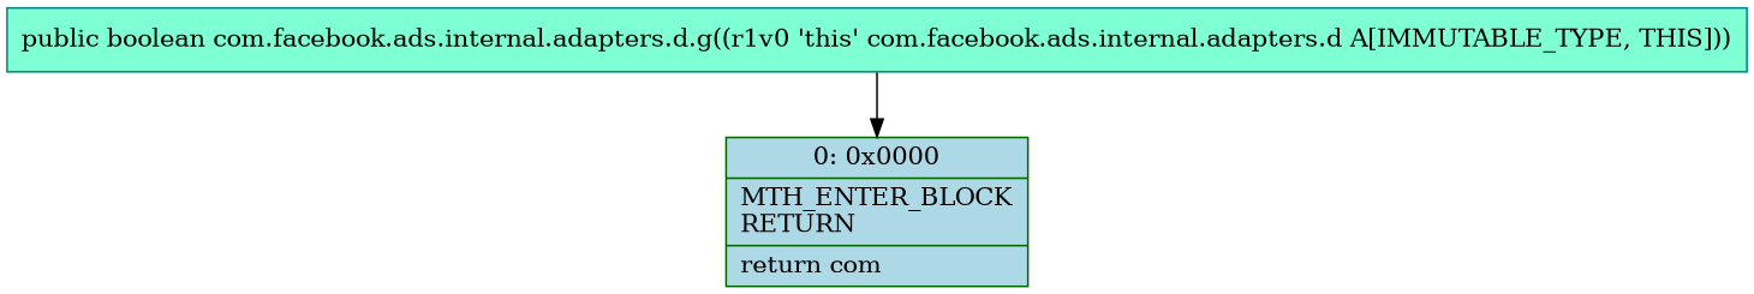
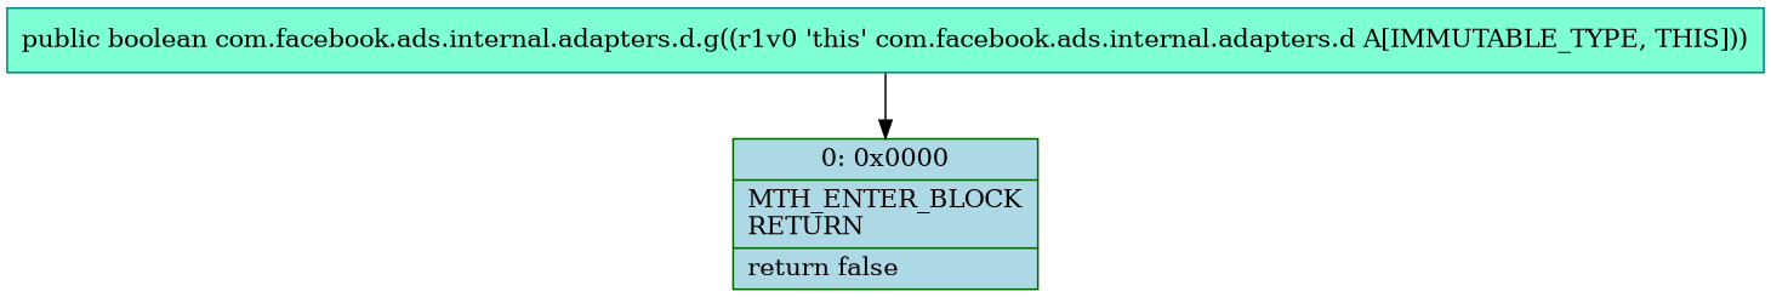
  digraph {
    node [shape=record style=filled]
-   n1 [label="{0\:\ 0x0000|MTH_ENTER_BLOCK\lRETURN\l|return com\l}" fillcolor=lightblue color=darkgreen]
+   n1 [label="{0\:\ 0x0000|MTH_ENTER_BLOCK\lRETURN\l|return false\l}" fillcolor=lightblue color=darkgreen]
    n2 [label="{public boolean com.facebook.ads.internal.adapters.d.g((r1v0 'this' com.facebook.ads.internal.adapters.d A[IMMUTABLE_TYPE, THIS])) }" fillcolor=aquamarine color=teal]
    n2 -> n1
  }
